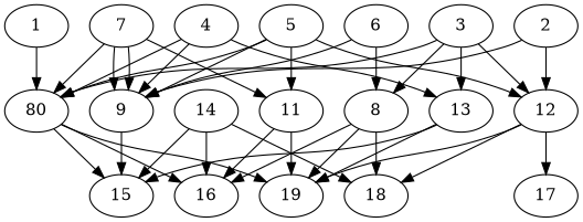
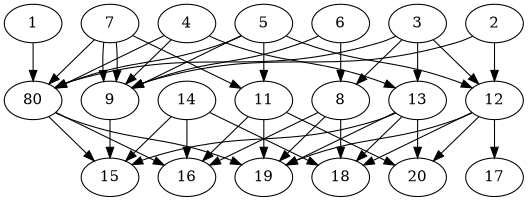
  digraph {
    node [alpha=0.11]
    1 [alpha=0.05 expect_size=48378880]
    n2 [alpha=0.07 expect_size=34587648 label=80]
    16 [alpha=0.13 expect_size=13644800]
    19 [expect_size=29580288]
    15 [expect_size=5428224]
    2 [alpha=0.06 expect_size=28336128]
    9 [alpha=0.18 expect_size=9381888]
    12 [alpha=0.03 expect_size=38361088]
    18 [alpha=0.19 expect_size=47779840]
+   20 [expect_size=25841664]
    17 [alpha=0.08 expect_size=8408064]
    3 [alpha=0.06 expect_size=14020608]
    8 [alpha=0.12 expect_size=50421760]
    13 [alpha=0.09 expect_size=51933184]
    4 [alpha=0.14 expect_size=41768960]
    5 [alpha=0.03 expect_size=6840320]
    11 [expect_size=27376640]
    6 [alpha=0.18 expect_size=50091008]
    7 [alpha=0.17 expect_size=40499200]
    14 [alpha=0.06 expect_size=19738624]
    1 -> n2
    n2 -> 16
    n2 -> 19
    n2 -> 15
    2 -> 9
    2 -> 12
    9 -> 15
    12 -> 19
    12 -> 18
+   12 -> 20
    12 -> 17
    3 -> n2
    3 -> 12
    3 -> 8
    3 -> 13
    8 -> 16
    8 -> 19
    8 -> 18
    13 -> 19
    13 -> 15
+   13 -> 18
+   13 -> 20
    4 -> n2
    4 -> 9
    4 -> 13
    5 -> n2
    5 -> 9
    5 -> 12
    5 -> 11
    11 -> 16
    11 -> 19
+   11 -> 20
    6 -> 9
    6 -> 8
    7 -> n2
    7 -> 9
    7 -> 9
    7 -> 11
    14 -> 16
    14 -> 15
    14 -> 18
  }
